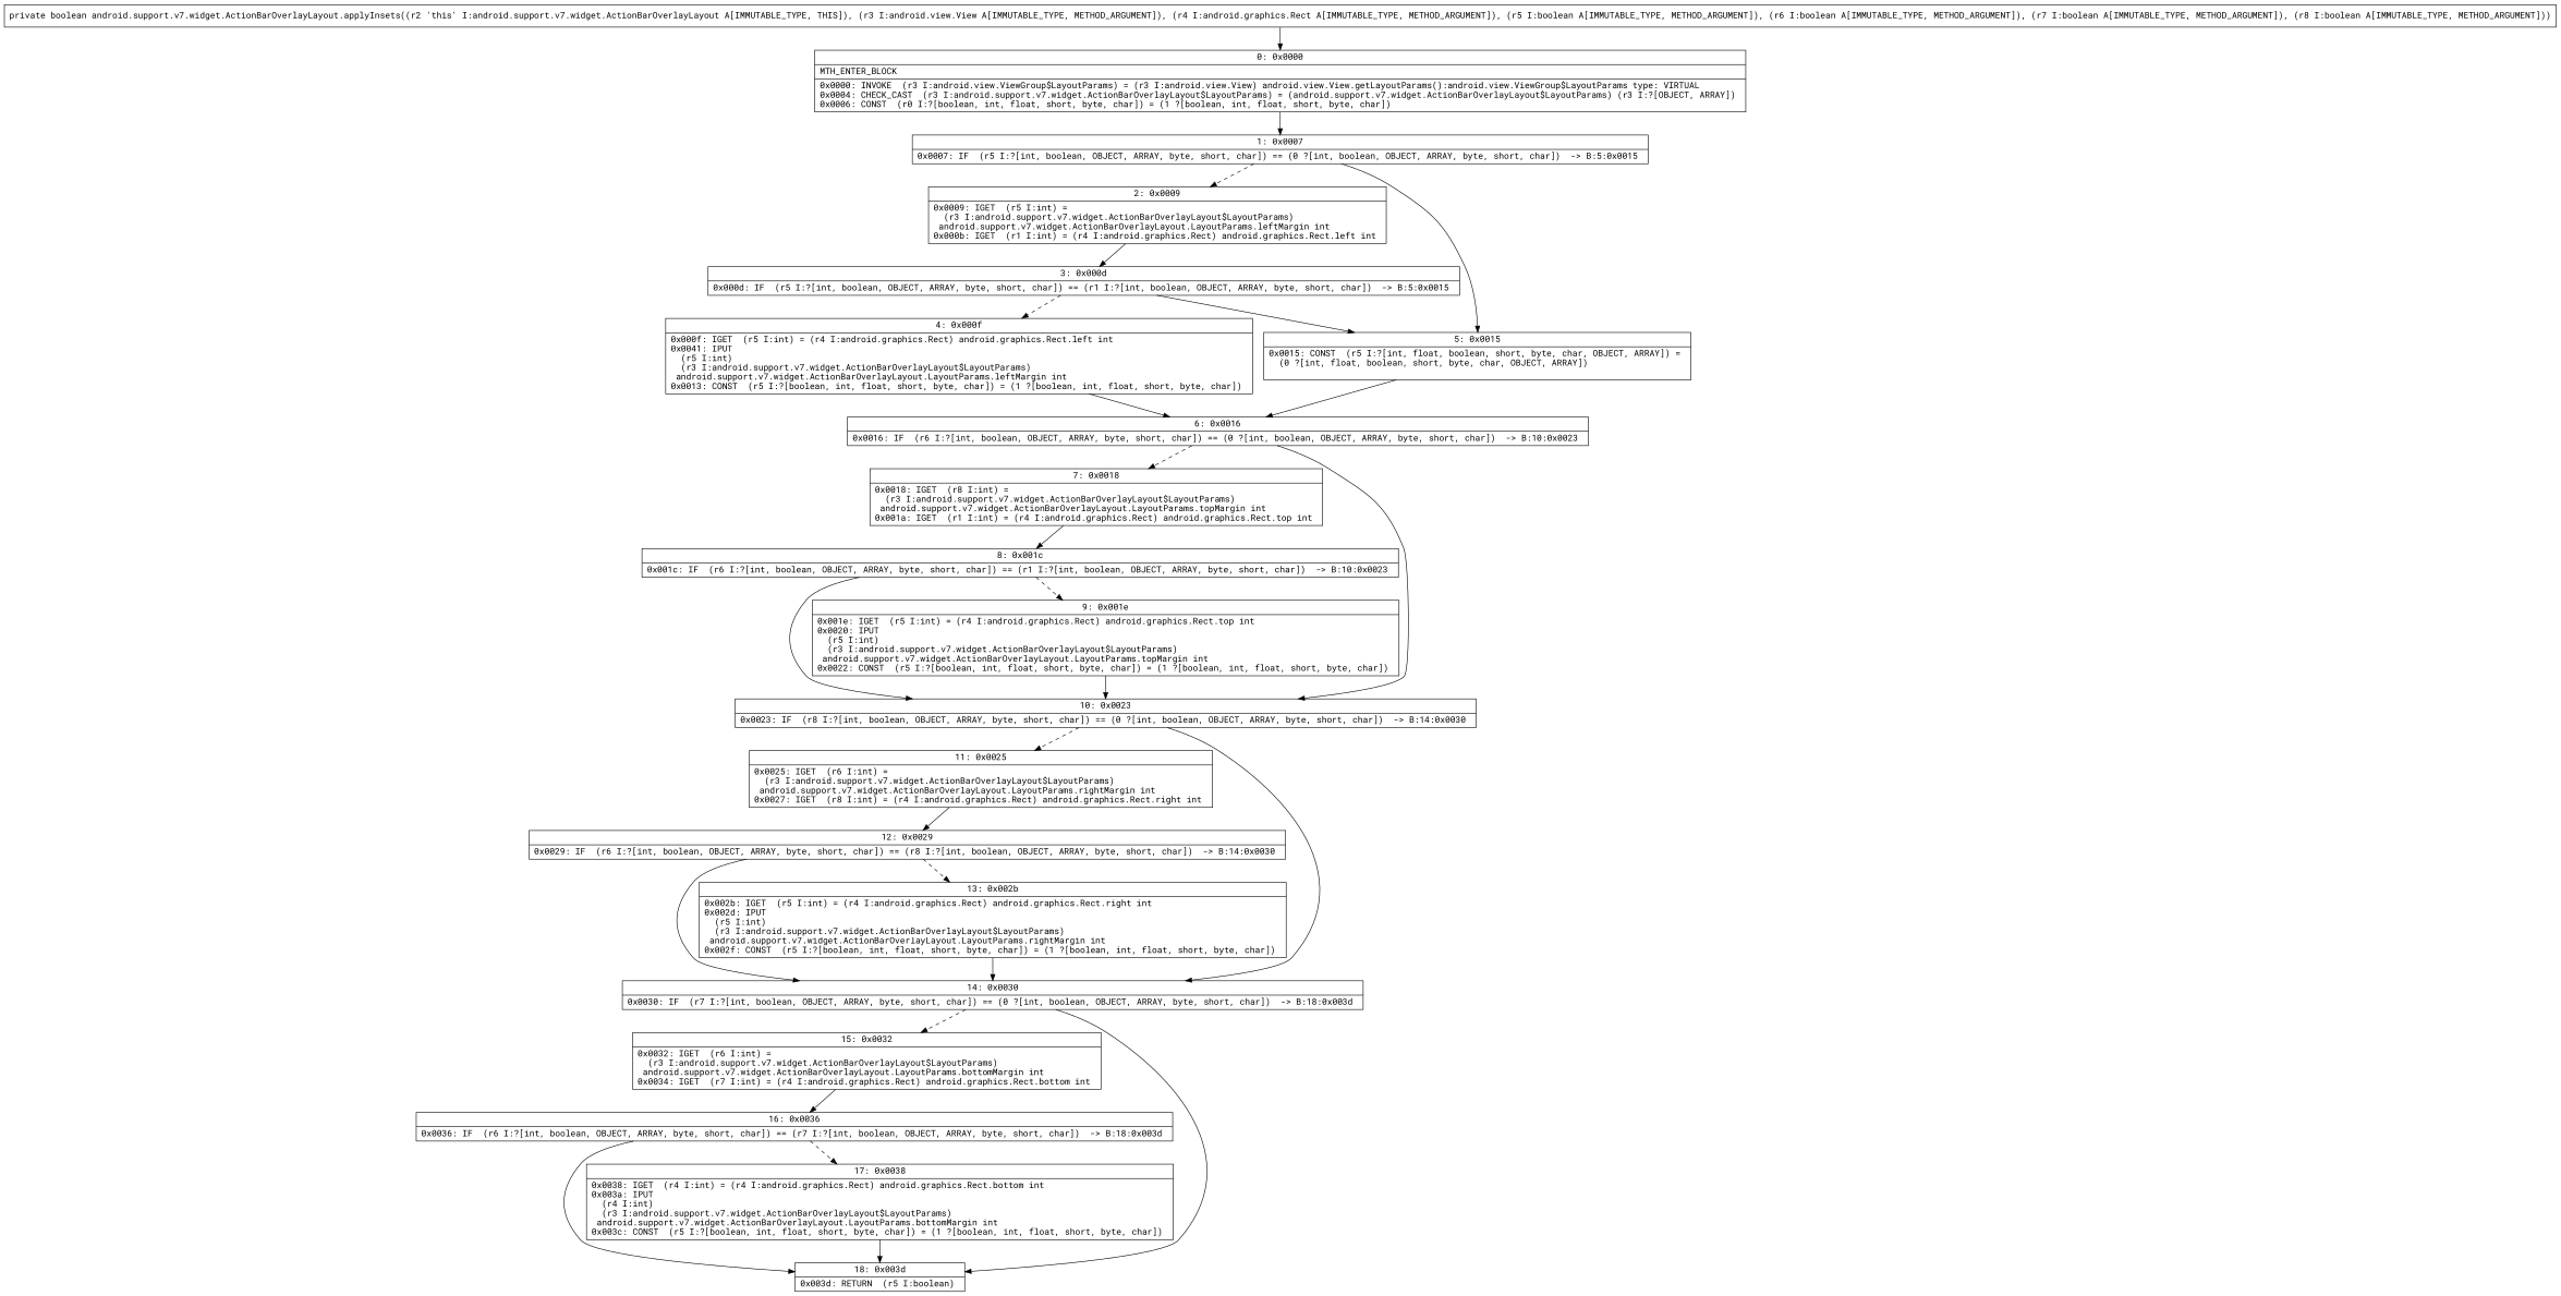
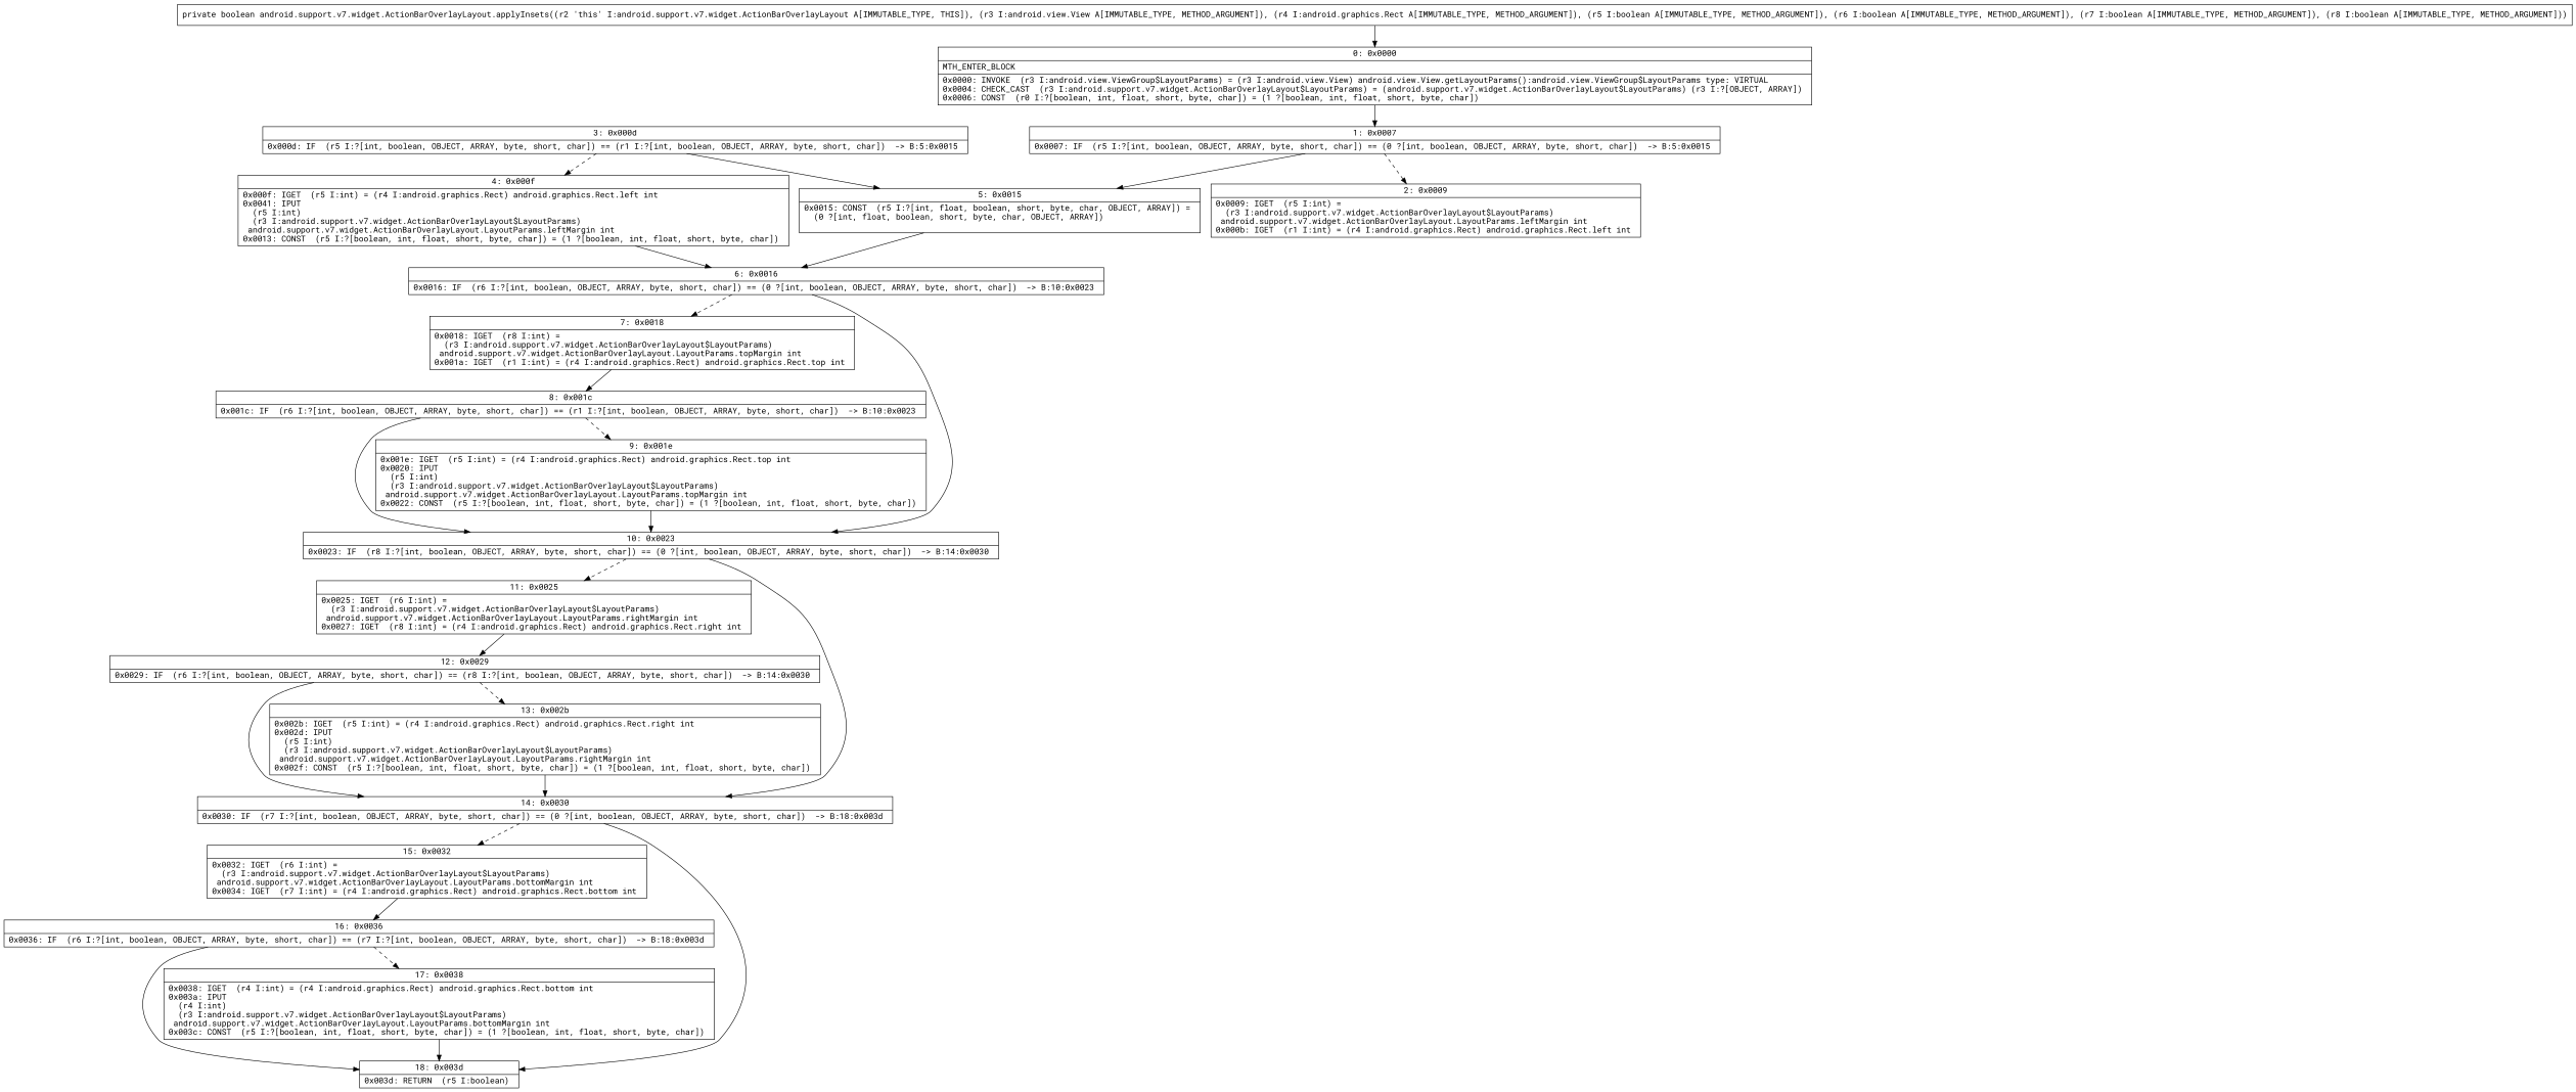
  digraph {
    fontname="Roboto Mono"
    node [fontname="Roboto Mono" shape=record]
    edge [fontname="Roboto Mono"]
    n1 [label="{0\:\ 0x0000|MTH_ENTER_BLOCK\l|0x0000: INVOKE  (r3 I:android.view.ViewGroup$LayoutParams) = (r3 I:android.view.View) android.view.View.getLayoutParams():android.view.ViewGroup$LayoutParams type: VIRTUAL \l0x0004: CHECK_CAST  (r3 I:android.support.v7.widget.ActionBarOverlayLayout$LayoutParams) = (android.support.v7.widget.ActionBarOverlayLayout$LayoutParams) (r3 I:?[OBJECT, ARRAY]) \l0x0006: CONST  (r0 I:?[boolean, int, float, short, byte, char]) = (1 ?[boolean, int, float, short, byte, char]) \l}"]
    n2 [label="{1\:\ 0x0007|0x0007: IF  (r5 I:?[int, boolean, OBJECT, ARRAY, byte, short, char]) == (0 ?[int, boolean, OBJECT, ARRAY, byte, short, char])  \-\> B:5:0x0015 \l}"]
    n3 [label="{2\:\ 0x0009|0x0009: IGET  (r5 I:int) = \l  (r3 I:android.support.v7.widget.ActionBarOverlayLayout$LayoutParams)\l android.support.v7.widget.ActionBarOverlayLayout.LayoutParams.leftMargin int \l0x000b: IGET  (r1 I:int) = (r4 I:android.graphics.Rect) android.graphics.Rect.left int \l}"]
    n4 [label="{5\:\ 0x0015|0x0015: CONST  (r5 I:?[int, float, boolean, short, byte, char, OBJECT, ARRAY]) = \l  (0 ?[int, float, boolean, short, byte, char, OBJECT, ARRAY])\l \l}"]
    n5 [label="{3\:\ 0x000d|0x000d: IF  (r5 I:?[int, boolean, OBJECT, ARRAY, byte, short, char]) == (r1 I:?[int, boolean, OBJECT, ARRAY, byte, short, char])  \-\> B:5:0x0015 \l}"]
    n6 [label="{6\:\ 0x0016|0x0016: IF  (r6 I:?[int, boolean, OBJECT, ARRAY, byte, short, char]) == (0 ?[int, boolean, OBJECT, ARRAY, byte, short, char])  \-\> B:10:0x0023 \l}"]
    n7 [label="{4\:\ 0x000f|0x000f: IGET  (r5 I:int) = (r4 I:android.graphics.Rect) android.graphics.Rect.left int \l0x0041: IPUT  \l  (r5 I:int)\l  (r3 I:android.support.v7.widget.ActionBarOverlayLayout$LayoutParams)\l android.support.v7.widget.ActionBarOverlayLayout.LayoutParams.leftMargin int \l0x0013: CONST  (r5 I:?[boolean, int, float, short, byte, char]) = (1 ?[boolean, int, float, short, byte, char]) \l}"]
    n8 [label="{7\:\ 0x0018|0x0018: IGET  (r8 I:int) = \l  (r3 I:android.support.v7.widget.ActionBarOverlayLayout$LayoutParams)\l android.support.v7.widget.ActionBarOverlayLayout.LayoutParams.topMargin int \l0x001a: IGET  (r1 I:int) = (r4 I:android.graphics.Rect) android.graphics.Rect.top int \l}"]
    n9 [label="{10\:\ 0x0023|0x0023: IF  (r8 I:?[int, boolean, OBJECT, ARRAY, byte, short, char]) == (0 ?[int, boolean, OBJECT, ARRAY, byte, short, char])  \-\> B:14:0x0030 \l}"]
    n10 [label="{8\:\ 0x001c|0x001c: IF  (r6 I:?[int, boolean, OBJECT, ARRAY, byte, short, char]) == (r1 I:?[int, boolean, OBJECT, ARRAY, byte, short, char])  \-\> B:10:0x0023 \l}"]
    n11 [label="{11\:\ 0x0025|0x0025: IGET  (r6 I:int) = \l  (r3 I:android.support.v7.widget.ActionBarOverlayLayout$LayoutParams)\l android.support.v7.widget.ActionBarOverlayLayout.LayoutParams.rightMargin int \l0x0027: IGET  (r8 I:int) = (r4 I:android.graphics.Rect) android.graphics.Rect.right int \l}"]
    n12 [label="{14\:\ 0x0030|0x0030: IF  (r7 I:?[int, boolean, OBJECT, ARRAY, byte, short, char]) == (0 ?[int, boolean, OBJECT, ARRAY, byte, short, char])  \-\> B:18:0x003d \l}"]
    n13 [label="{9\:\ 0x001e|0x001e: IGET  (r5 I:int) = (r4 I:android.graphics.Rect) android.graphics.Rect.top int \l0x0020: IPUT  \l  (r5 I:int)\l  (r3 I:android.support.v7.widget.ActionBarOverlayLayout$LayoutParams)\l android.support.v7.widget.ActionBarOverlayLayout.LayoutParams.topMargin int \l0x0022: CONST  (r5 I:?[boolean, int, float, short, byte, char]) = (1 ?[boolean, int, float, short, byte, char]) \l}"]
    n14 [label="{12\:\ 0x0029|0x0029: IF  (r6 I:?[int, boolean, OBJECT, ARRAY, byte, short, char]) == (r8 I:?[int, boolean, OBJECT, ARRAY, byte, short, char])  \-\> B:14:0x0030 \l}"]
    n15 [label="{15\:\ 0x0032|0x0032: IGET  (r6 I:int) = \l  (r3 I:android.support.v7.widget.ActionBarOverlayLayout$LayoutParams)\l android.support.v7.widget.ActionBarOverlayLayout.LayoutParams.bottomMargin int \l0x0034: IGET  (r7 I:int) = (r4 I:android.graphics.Rect) android.graphics.Rect.bottom int \l}"]
    n16 [label="{18\:\ 0x003d|0x003d: RETURN  (r5 I:boolean) \l}"]
    n17 [label="{13\:\ 0x002b|0x002b: IGET  (r5 I:int) = (r4 I:android.graphics.Rect) android.graphics.Rect.right int \l0x002d: IPUT  \l  (r5 I:int)\l  (r3 I:android.support.v7.widget.ActionBarOverlayLayout$LayoutParams)\l android.support.v7.widget.ActionBarOverlayLayout.LayoutParams.rightMargin int \l0x002f: CONST  (r5 I:?[boolean, int, float, short, byte, char]) = (1 ?[boolean, int, float, short, byte, char]) \l}"]
    n18 [label="{16\:\ 0x0036|0x0036: IF  (r6 I:?[int, boolean, OBJECT, ARRAY, byte, short, char]) == (r7 I:?[int, boolean, OBJECT, ARRAY, byte, short, char])  \-\> B:18:0x003d \l}"]
    n19 [label="{17\:\ 0x0038|0x0038: IGET  (r4 I:int) = (r4 I:android.graphics.Rect) android.graphics.Rect.bottom int \l0x003a: IPUT  \l  (r4 I:int)\l  (r3 I:android.support.v7.widget.ActionBarOverlayLayout$LayoutParams)\l android.support.v7.widget.ActionBarOverlayLayout.LayoutParams.bottomMargin int \l0x003c: CONST  (r5 I:?[boolean, int, float, short, byte, char]) = (1 ?[boolean, int, float, short, byte, char]) \l}"]
    n20 [label="{private boolean android.support.v7.widget.ActionBarOverlayLayout.applyInsets((r2 'this' I:android.support.v7.widget.ActionBarOverlayLayout A[IMMUTABLE_TYPE, THIS]), (r3 I:android.view.View A[IMMUTABLE_TYPE, METHOD_ARGUMENT]), (r4 I:android.graphics.Rect A[IMMUTABLE_TYPE, METHOD_ARGUMENT]), (r5 I:boolean A[IMMUTABLE_TYPE, METHOD_ARGUMENT]), (r6 I:boolean A[IMMUTABLE_TYPE, METHOD_ARGUMENT]), (r7 I:boolean A[IMMUTABLE_TYPE, METHOD_ARGUMENT]), (r8 I:boolean A[IMMUTABLE_TYPE, METHOD_ARGUMENT])) }"]
    n1 -> n2
    n2 -> n3 [style=dashed]
    n2 -> n4
-   n3 -> n5
    n4 -> n6
    n5 -> n4
    n5 -> n7 [style=dashed]
    n6 -> n8 [style=dashed]
    n6 -> n9
    n7 -> n6
    n8 -> n10
    n9 -> n11 [style=dashed]
    n9 -> n12
    n10 -> n9
    n10 -> n13 [style=dashed]
    n11 -> n14
    n12 -> n15 [style=dashed]
    n12 -> n16
    n13 -> n9
    n14 -> n12
    n14 -> n17 [style=dashed]
    n15 -> n18
    n17 -> n12
    n18 -> n16
    n18 -> n19 [style=dashed]
    n19 -> n16
    n20 -> n1
  }
